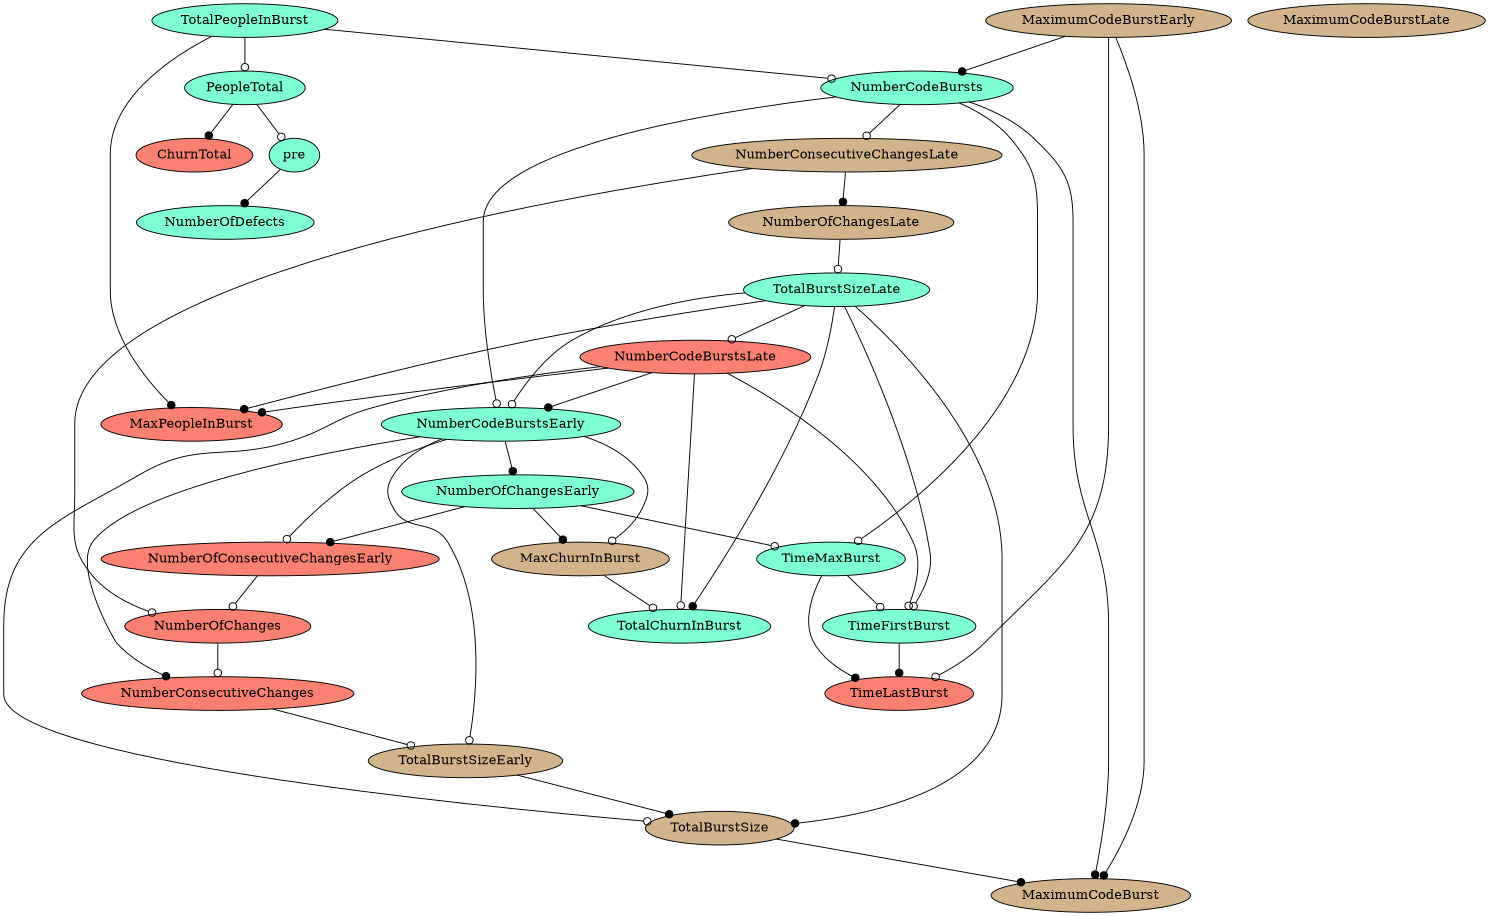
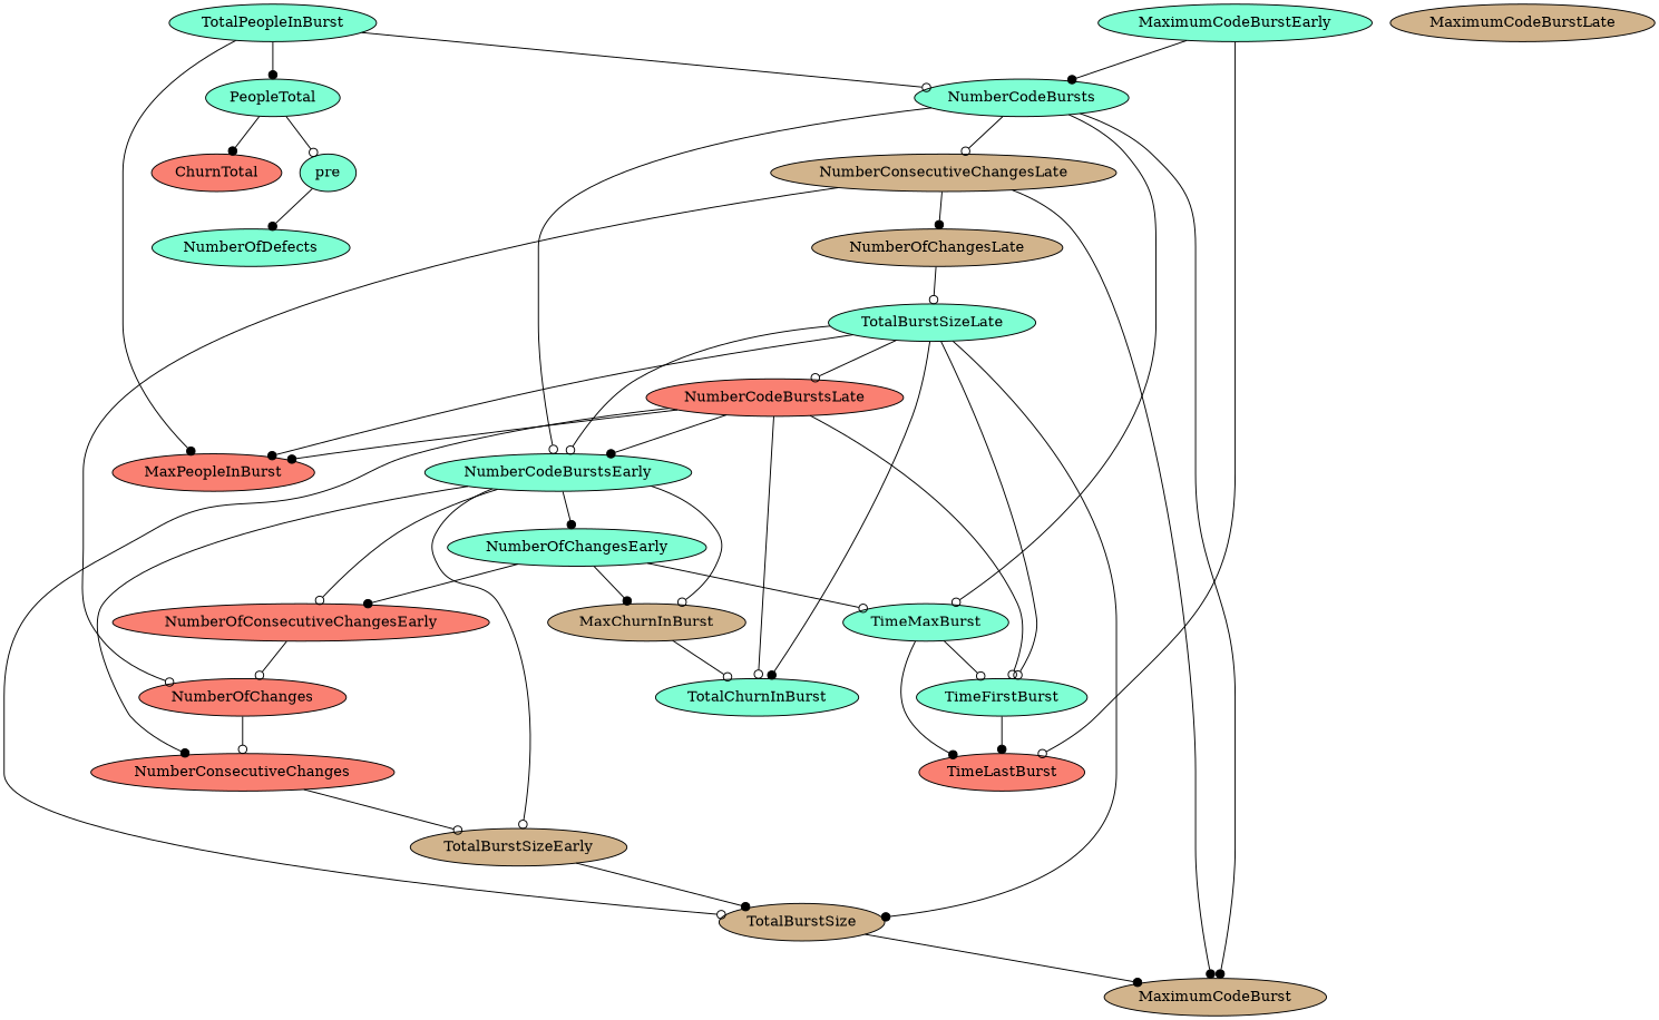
  digraph {
    node [fillcolor=aquamarine style=filled]
    edge [arrowhead=odot]
    TotalPeopleInBurst
    MaxPeopleInBurst [fillcolor=salmon]
    NumberCodeBursts
    PeopleTotal
    NumberCodeBurstsEarly
    TimeMaxBurst
    MaximumCodeBurst [fillcolor=tan]
    NumberConsecutiveChangesLate [fillcolor=tan]
    ChurnTotal [fillcolor=salmon]
    pre
    MaximumCodeBurstLate [fillcolor=tan]
    NumberOfChanges [fillcolor=salmon]
    NumberConsecutiveChanges [fillcolor=salmon]
    TotalBurstSizeEarly [fillcolor=tan]
    TotalBurstSizeLate
    NumberCodeBurstsLate [fillcolor=salmon]
    TimeFirstBurst
    TotalChurnInBurst
    TotalBurstSize [fillcolor=tan]
    NumberOfChangesEarly
    NumberOfConsecutiveChangesEarly [fillcolor=salmon]
    MaxChurnInBurst [fillcolor=tan]
    TimeLastBurst [fillcolor=salmon]
    NumberOfChangesLate [fillcolor=tan]
-   MaximumCodeBurstEarly [fillcolor=tan]
+   MaximumCodeBurstEarly
    NumberOfDefects
    TotalPeopleInBurst -> MaxPeopleInBurst [arrowhead=dot]
    TotalPeopleInBurst -> NumberCodeBursts
-   TotalPeopleInBurst -> PeopleTotal
+   TotalPeopleInBurst -> PeopleTotal [arrowhead=dot]
    NumberCodeBursts -> NumberCodeBurstsEarly
    NumberCodeBursts -> TimeMaxBurst
    NumberCodeBursts -> MaximumCodeBurst [arrowhead=dot]
    NumberCodeBursts -> NumberConsecutiveChangesLate
    PeopleTotal -> ChurnTotal [arrowhead=dot]
    PeopleTotal -> pre
    NumberCodeBurstsEarly -> NumberConsecutiveChanges [arrowhead=dot]
    NumberCodeBurstsEarly -> TotalBurstSizeEarly
    NumberCodeBurstsEarly -> NumberOfChangesEarly [arrowhead=dot]
    NumberCodeBurstsEarly -> NumberOfConsecutiveChangesEarly
    NumberCodeBurstsEarly -> MaxChurnInBurst
    TimeMaxBurst -> TimeFirstBurst
    TimeMaxBurst -> TimeLastBurst [arrowhead=dot]
    NumberConsecutiveChangesLate -> NumberOfChanges
    NumberConsecutiveChangesLate -> NumberOfChangesLate [arrowhead=dot]
    pre -> NumberOfDefects [arrowhead=dot]
    NumberOfChanges -> NumberConsecutiveChanges
    NumberConsecutiveChanges -> TotalBurstSizeEarly
    TotalBurstSizeEarly -> TotalBurstSize [arrowhead=dot]
    TotalBurstSizeLate -> MaxPeopleInBurst [arrowhead=dot]
    TotalBurstSizeLate -> NumberCodeBurstsEarly
    TotalBurstSizeLate -> NumberCodeBurstsLate
    TotalBurstSizeLate -> TimeFirstBurst
    TotalBurstSizeLate -> TotalChurnInBurst [arrowhead=dot]
    TotalBurstSizeLate -> TotalBurstSize [arrowhead=dot]
    NumberCodeBurstsLate -> MaxPeopleInBurst [arrowhead=dot]
    NumberCodeBurstsLate -> NumberCodeBurstsEarly [arrowhead=dot]
    NumberCodeBurstsLate -> TimeFirstBurst
    NumberCodeBurstsLate -> TotalChurnInBurst
    NumberCodeBurstsLate -> TotalBurstSize
    TimeFirstBurst -> TimeLastBurst [arrowhead=dot]
    TotalBurstSize -> MaximumCodeBurst [arrowhead=dot]
    NumberOfChangesEarly -> TimeMaxBurst
    NumberOfChangesEarly -> NumberOfConsecutiveChangesEarly [arrowhead=dot]
    NumberOfChangesEarly -> MaxChurnInBurst [arrowhead=dot]
    NumberOfConsecutiveChangesEarly -> NumberOfChanges
    MaxChurnInBurst -> TotalChurnInBurst
    NumberOfChangesLate -> TotalBurstSizeLate
    MaximumCodeBurstEarly -> NumberCodeBursts [arrowhead=dot]
-   MaximumCodeBurstEarly -> MaximumCodeBurst [arrowhead=dot]
+   NumberConsecutiveChangesLate -> MaximumCodeBurst [arrowhead=dot]
    MaximumCodeBurstEarly -> TimeLastBurst
  }
